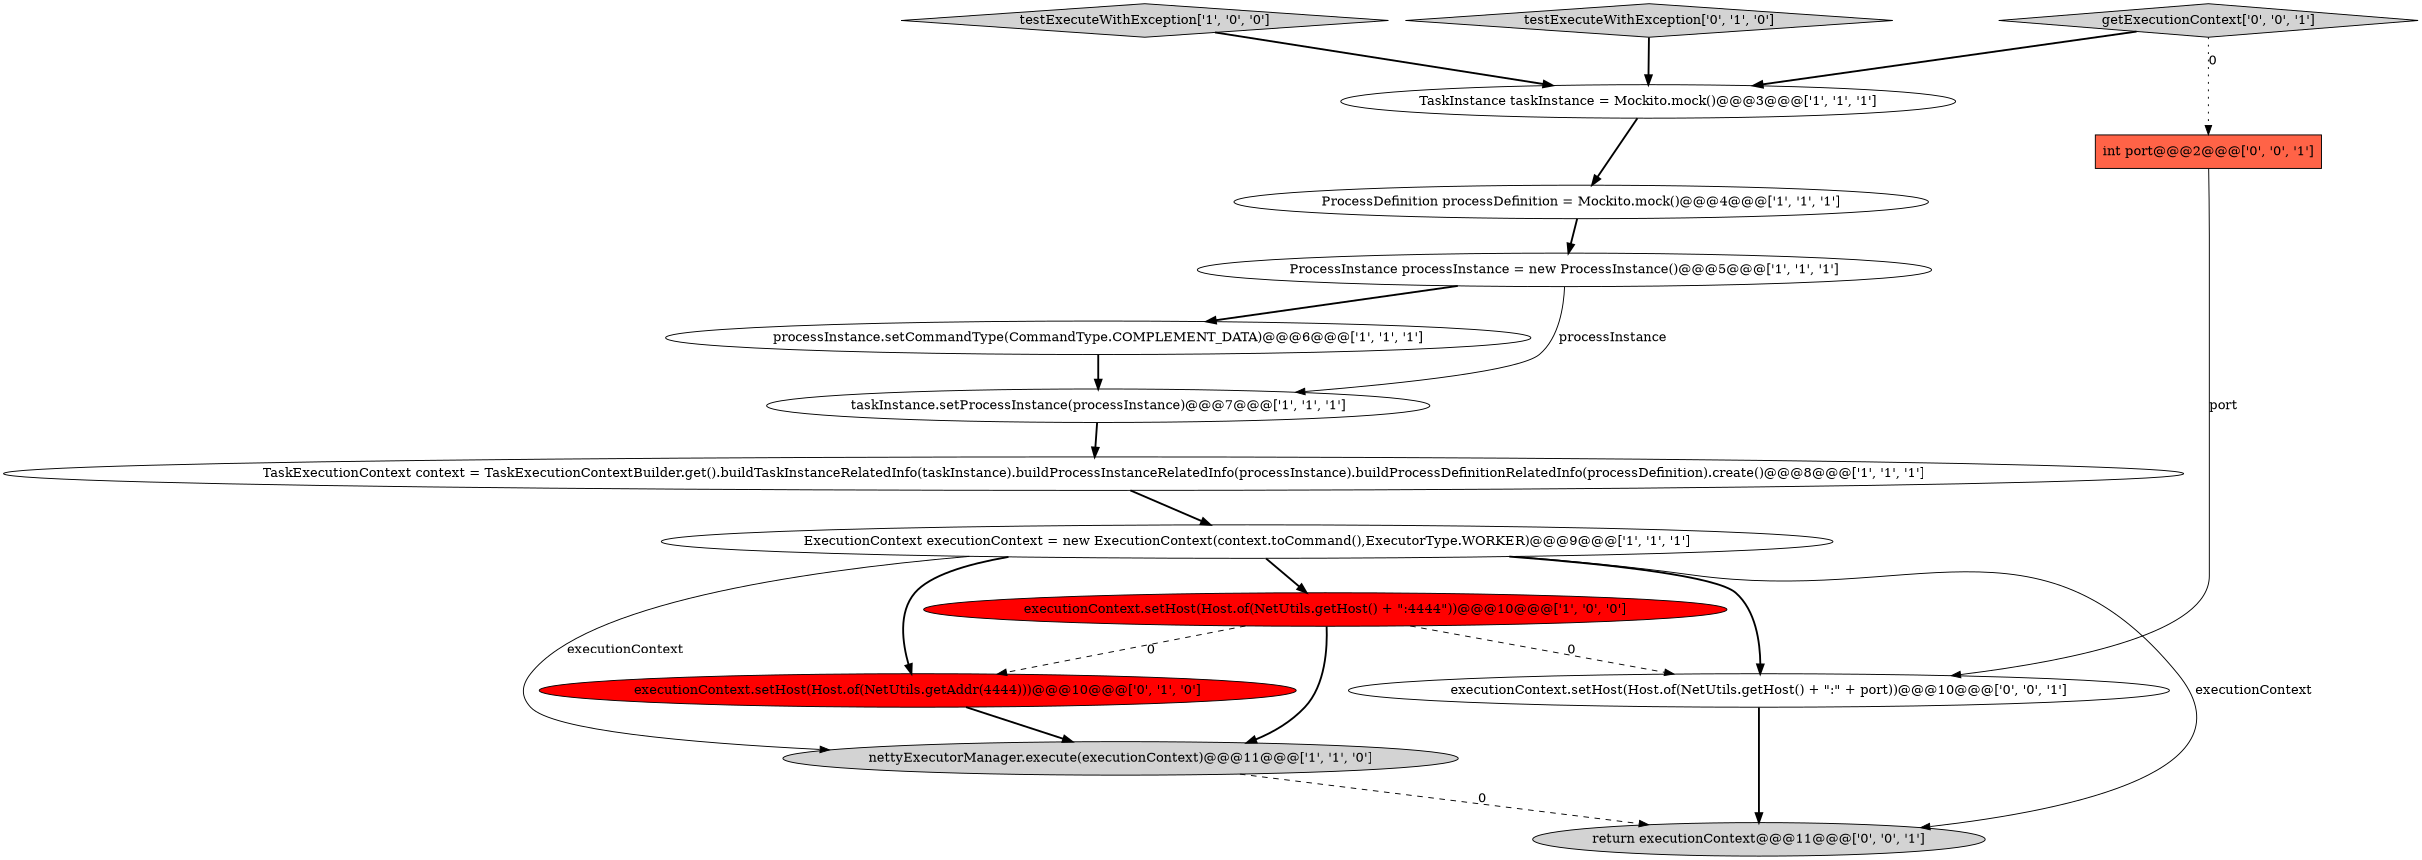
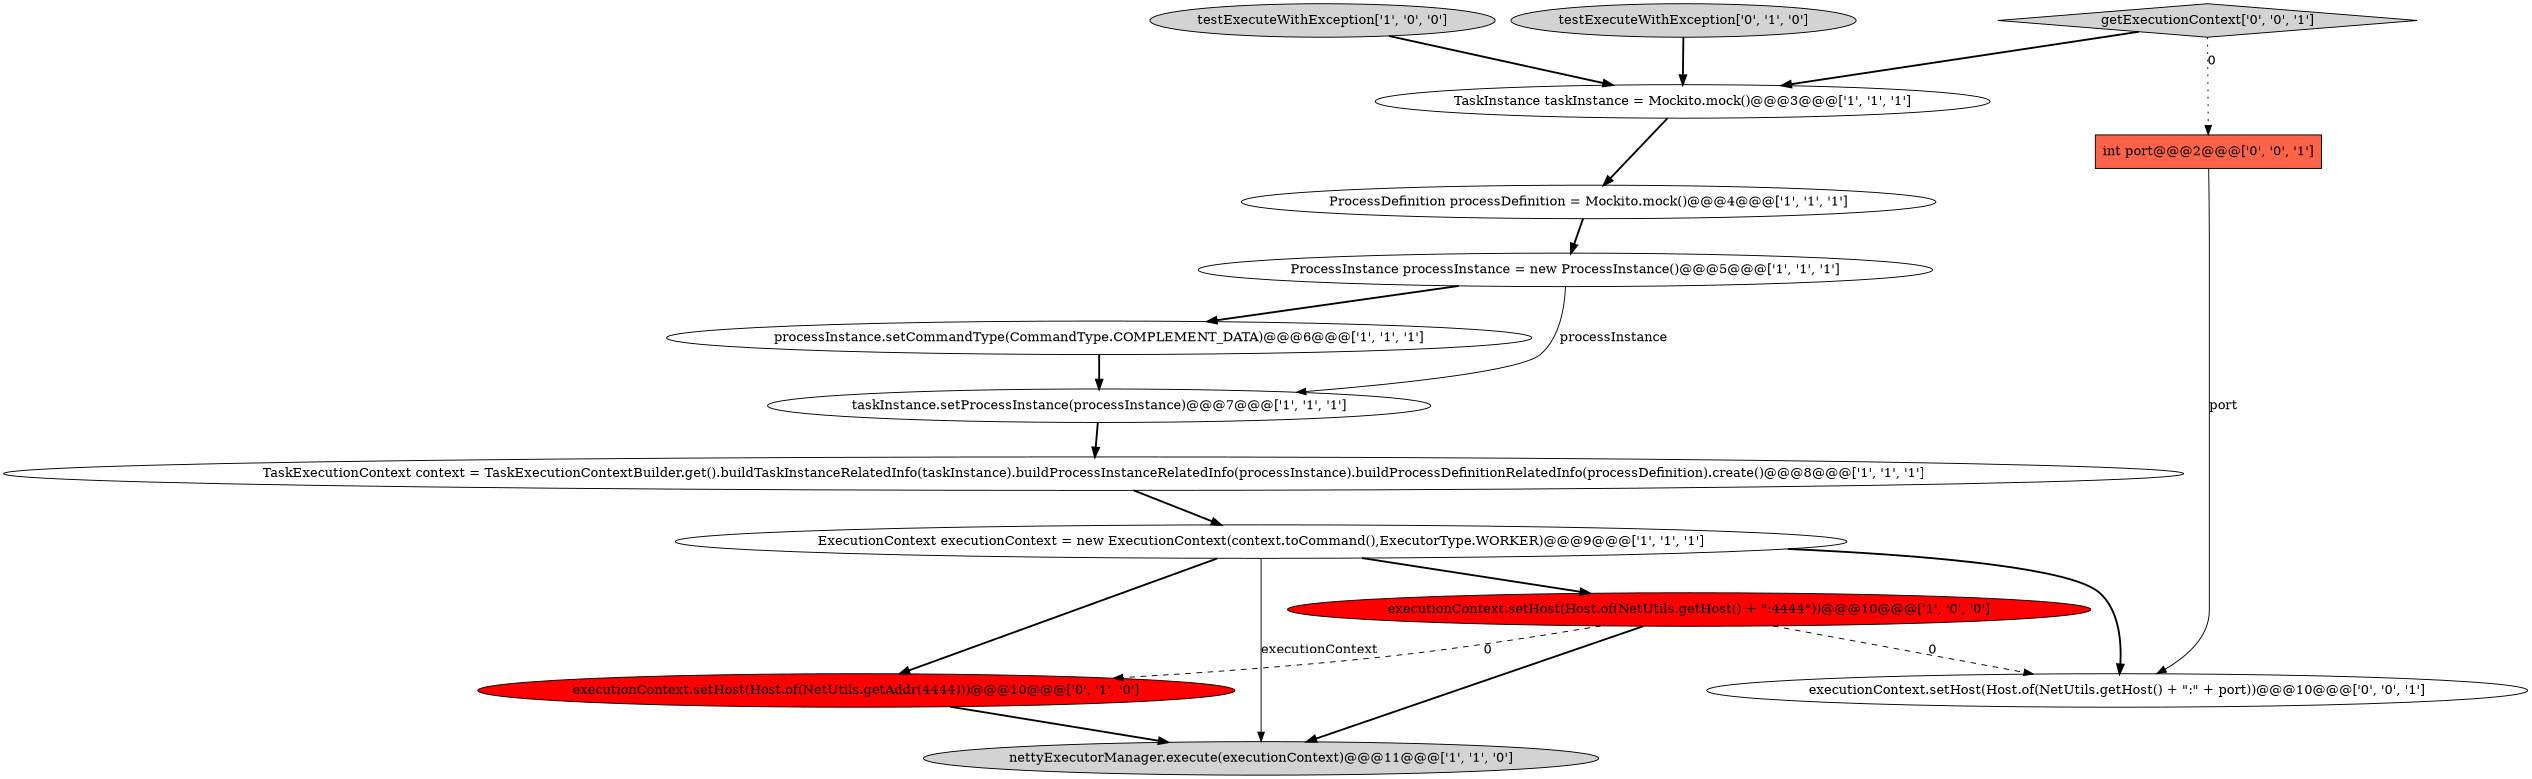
  digraph {
    node [fillcolor=white shape=ellipse style=filled]
    edge [style=bold]
    n1 [fillcolor=lightgray label="nettyExecutorManager.execute(executionContext)@@@11@@@['1', '1', '0']"]
-   n2 [fillcolor=lightgray label="return executionContext@@@11@@@['0', '0', '1']"]
    n3 [fillcolor=red label="executionContext.setHost(Host.of(NetUtils.getHost() + \":4444\"))@@@10@@@['1', '0', '0']"]
    n4 [label="executionContext.setHost(Host.of(NetUtils.getHost() + \":\" + port))@@@10@@@['0', '0', '1']"]
    n5 [fillcolor=red label="executionContext.setHost(Host.of(NetUtils.getAddr(4444)))@@@10@@@['0', '1', '0']"]
    n6 [label="TaskInstance taskInstance = Mockito.mock()@@@3@@@['1', '1', '1']"]
    n7 [label="ProcessDefinition processDefinition = Mockito.mock()@@@4@@@['1', '1', '1']"]
    n8 [label="ProcessInstance processInstance = new ProcessInstance()@@@5@@@['1', '1', '1']"]
    n9 [fillcolor=lightgray label="getExecutionContext['0', '0', '1']" shape=diamond]
    n10 [fillcolor=tomato label="int port@@@2@@@['0', '0', '1']" shape=box]
    n11 [label="taskInstance.setProcessInstance(processInstance)@@@7@@@['1', '1', '1']"]
    n12 [label="processInstance.setCommandType(CommandType.COMPLEMENT_DATA)@@@6@@@['1', '1', '1']"]
    n13 [label="TaskExecutionContext context = TaskExecutionContextBuilder.get().buildTaskInstanceRelatedInfo(taskInstance).buildProcessInstanceRelatedInfo(processInstance).buildProcessDefinitionRelatedInfo(processDefinition).create()@@@8@@@['1', '1', '1']"]
    n14 [label="ExecutionContext executionContext = new ExecutionContext(context.toCommand(),ExecutorType.WORKER)@@@9@@@['1', '1', '1']"]
-   n15 [fillcolor=lightgray label="testExecuteWithException['0', '1', '0']" shape=diamond]
-   n16 [fillcolor=lightgray label="testExecuteWithException['1', '0', '0']" shape=diamond]
-   n1 -> n2 [label=0 style=dashed]
+   n15 [fillcolor=lightgray label="testExecuteWithException['0', '1', '0']"]
+   n16 [fillcolor=lightgray label="testExecuteWithException['1', '0', '0']"]
    n3 -> n1
    n3 -> n4 [label=0 style=dashed]
    n3 -> n5 [label=0 style=dashed]
-   n4 -> n2
    n5 -> n1
    n6 -> n7
    n7 -> n8
    n8 -> n11 [label=processInstance style=solid]
    n8 -> n12
    n9 -> n6
    n9 -> n10 [label=0 style=dotted]
    n10 -> n4 [label=port style=solid]
    n11 -> n13
    n12 -> n11
    n13 -> n14
    n14 -> n1 [label=executionContext style=solid]
-   n14 -> n2 [label=executionContext style=solid]
    n14 -> n3
    n14 -> n4
    n14 -> n5
    n15 -> n6
    n16 -> n6
  }
